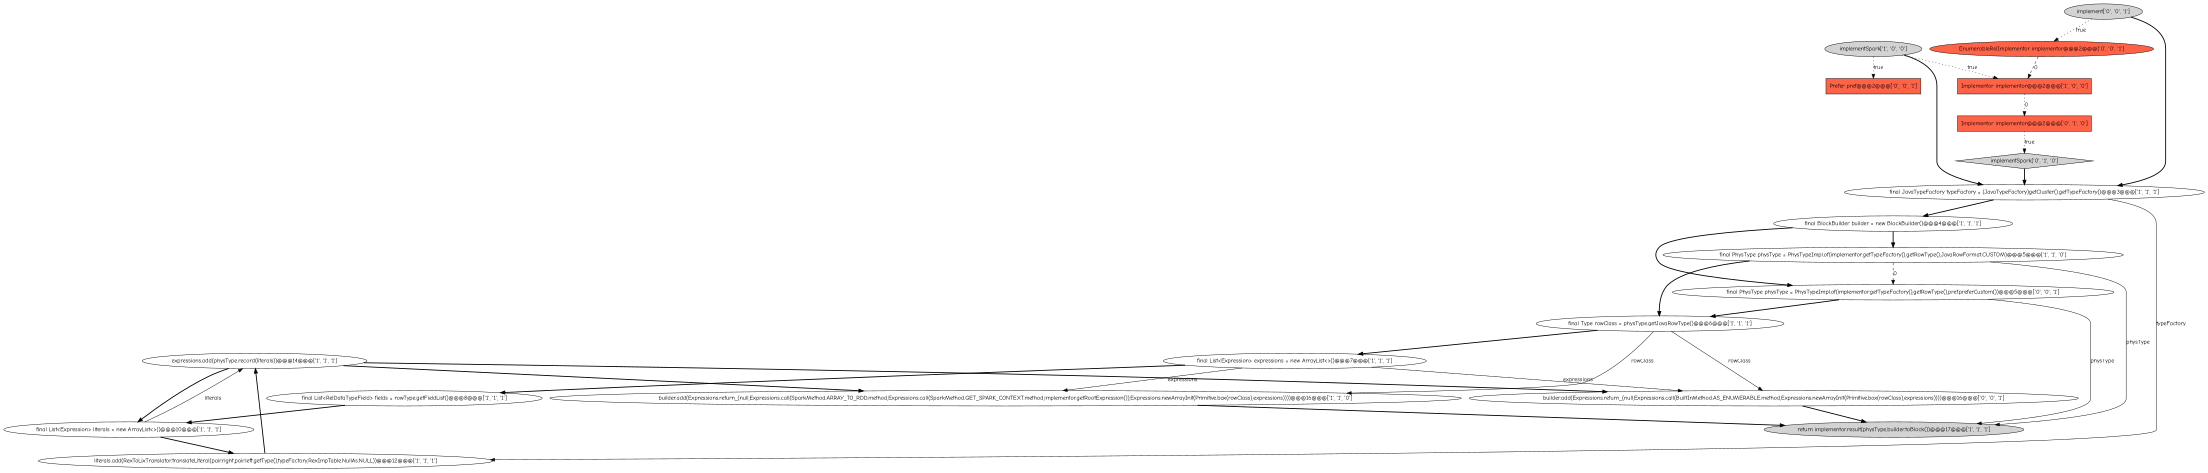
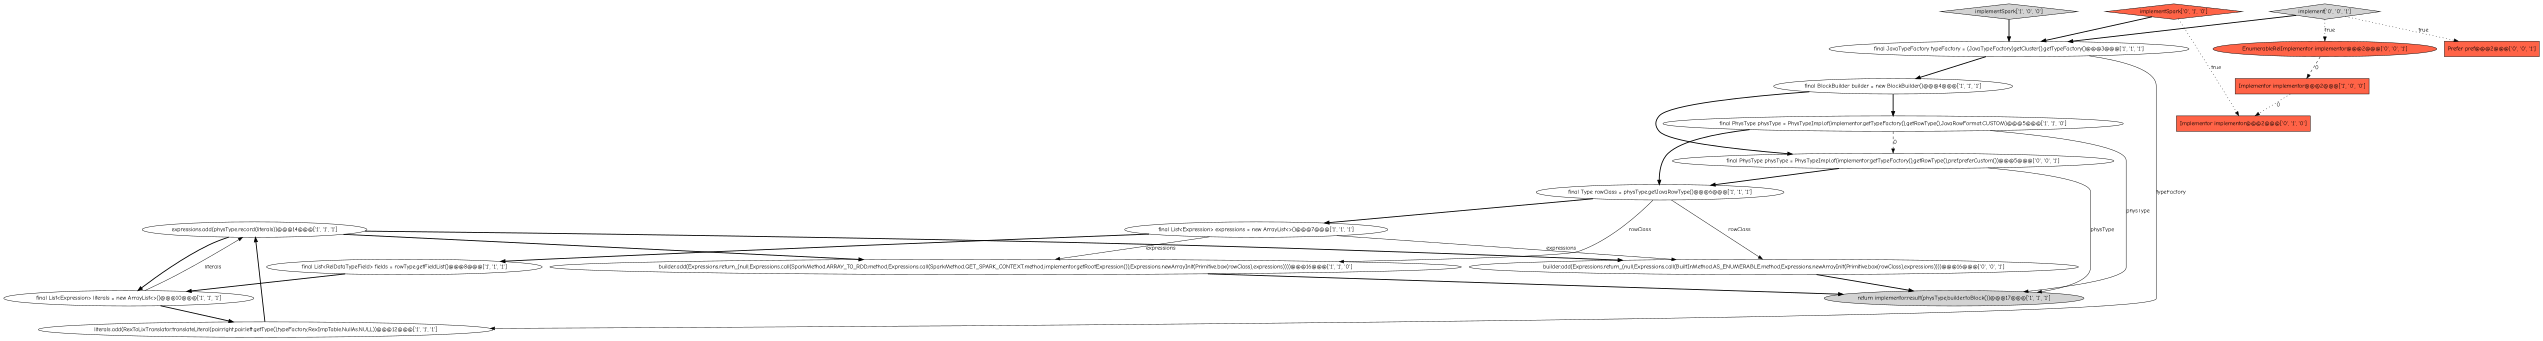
  digraph {
    fontname="Comic Neue"
    node [fillcolor=white fontname="Comic Neue" shape=ellipse style=filled]
    edge [fontname="Comic Neue" style=bold]
    n1 [fillcolor=lightgray label="return implementor.result(physType,builder.toBlock())@@@17@@@['1', '1', '1']"]
    n2 [label="literals.add(RexToLixTranslator.translateLiteral(pair.right,pair.left.getType(),typeFactory,RexImpTable.NullAs.NULL))@@@12@@@['1', '1', '1']"]
    n3 [label="expressions.add(physType.record(literals))@@@14@@@['1', '1', '1']"]
    n4 [label="final List<Expression> literals = new ArrayList<>()@@@10@@@['1', '1', '1']"]
    n5 [label="builder.add(Expressions.return_(null,Expressions.call(SparkMethod.ARRAY_TO_RDD.method,Expressions.call(SparkMethod.GET_SPARK_CONTEXT.method,implementor.getRootExpression()),Expressions.newArrayInit(Primitive.box(rowClass),expressions))))@@@16@@@['1', '1', '0']"]
    n6 [label="builder.add(Expressions.return_(null,Expressions.call(BuiltInMethod.AS_ENUMERABLE.method,Expressions.newArrayInit(Primitive.box(rowClass),expressions))))@@@16@@@['0', '0', '1']"]
    n7 [label="final PhysType physType = PhysTypeImpl.of(implementor.getTypeFactory(),getRowType(),JavaRowFormat.CUSTOM)@@@5@@@['1', '1', '0']"]
    n8 [label="final Type rowClass = physType.getJavaRowType()@@@6@@@['1', '1', '1']"]
    n9 [label="final PhysType physType = PhysTypeImpl.of(implementor.getTypeFactory(),getRowType(),pref.preferCustom())@@@5@@@['0', '0', '1']"]
    n10 [label="final List<Expression> expressions = new ArrayList<>()@@@7@@@['1', '1', '1']"]
    n11 [label="final BlockBuilder builder = new BlockBuilder()@@@4@@@['1', '1', '1']"]
-   n12 [fillcolor=lightgray label="implementSpark['1', '0', '0']"]
+   n12 [fillcolor=lightgray label="implementSpark['1', '0', '0']" shape=diamond]
    n13 [label="final JavaTypeFactory typeFactory = (JavaTypeFactory)getCluster().getTypeFactory()@@@3@@@['1', '1', '1']"]
    n14 [fillcolor=tomato label="Implementor implementor@@@2@@@['1', '0', '0']" shape=box]
    n15 [fillcolor=tomato label="Implementor implementor@@@2@@@['0', '1', '0']" shape=box]
-   n16 [fillcolor=lightgray label="implementSpark['0', '1', '0']" shape=diamond]
-   n17 [fillcolor=lightgray label="implement['0', '0', '1']"]
+   n16 [fillcolor=tomato label="implementSpark['0', '1', '0']" shape=diamond]
+   n17 [fillcolor=lightgray label="implement['0', '0', '1']" shape=diamond]
    n18 [fillcolor=tomato label="EnumerableRelImplementor implementor@@@2@@@['0', '0', '1']"]
    n19 [fillcolor=tomato label="Prefer pref@@@2@@@['0', '0', '1']" shape=box]
    n20 [label="final List<RelDataTypeField> fields = rowType.getFieldList()@@@8@@@['1', '1', '1']"]
    n2 -> n3
    n3 -> n4
    n3 -> n5
    n3 -> n6
    n4 -> n2
    n4 -> n3 [label=literals style=solid]
    n5 -> n1
    n6 -> n1
    n7 -> n1 [label=physType style=solid]
    n7 -> n8
    n7 -> n9 [label=0 style=dashed]
    n8 -> n5 [label=rowClass style=solid]
    n8 -> n6 [label=rowClass style=solid]
    n8 -> n10
    n9 -> n1 [label=physType style=solid]
    n9 -> n8
    n10 -> n5 [label=expressions style=solid]
    n10 -> n6 [label=expressions style=solid]
    n10 -> n20
    n11 -> n7
    n11 -> n9
    n12 -> n13
-   n12 -> n14 [label=true style=dotted]
    n13 -> n2 [label=typeFactory style=solid]
    n13 -> n11
    n14 -> n15 [label=0 style=dotted]
    n16 -> n13
-   n15 -> n16 [label=true style=dotted]
+   n16 -> n15 [label=true style=dotted]
    n17 -> n13
    n17 -> n18 [label=true style=dotted]
-   n12 -> n19 [label=true style=dotted]
+   n17 -> n19 [label=true style=dotted]
    n18 -> n14 [label=0 style=dashed]
    n20 -> n4
  }
